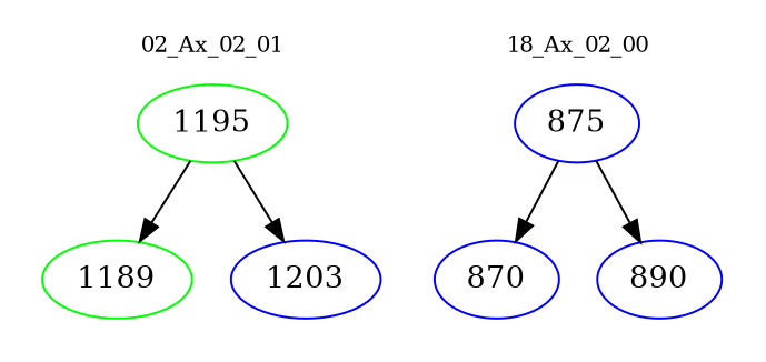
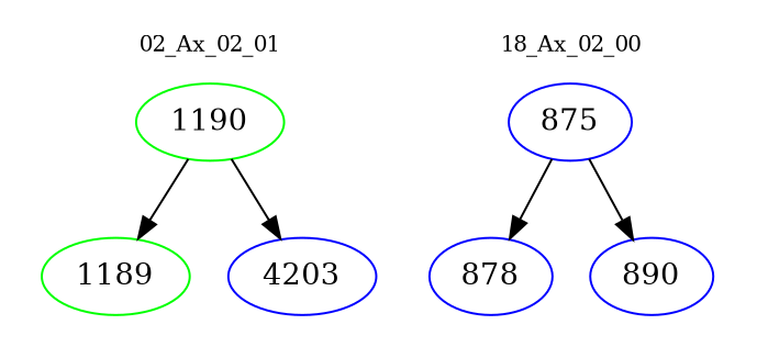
  digraph {
    node [color=blue]
    edge [color=black]
-   n1 [color=green label=1195]
+   n1 [color=green label=1190]
    n2 [color=green label=1189]
-   n3 [label=1203]
+   n3 [label=4203]
    n4 [label=875]
-   n5 [label=870]
+   n5 [label=878]
    n6 [label=890]
    subgraph cluster_1 {
      color=white
      fontsize=10
      label="02_Ax_02_01"
      n1
      n2
      n3
    }
    subgraph cluster_2 {
      color=white
      fontsize=10
      label="18_Ax_02_00"
      n4
      n5
      n6
    }
    n1 -> n2
    n1 -> n3
    n4 -> n5
    n4 -> n6
  }
